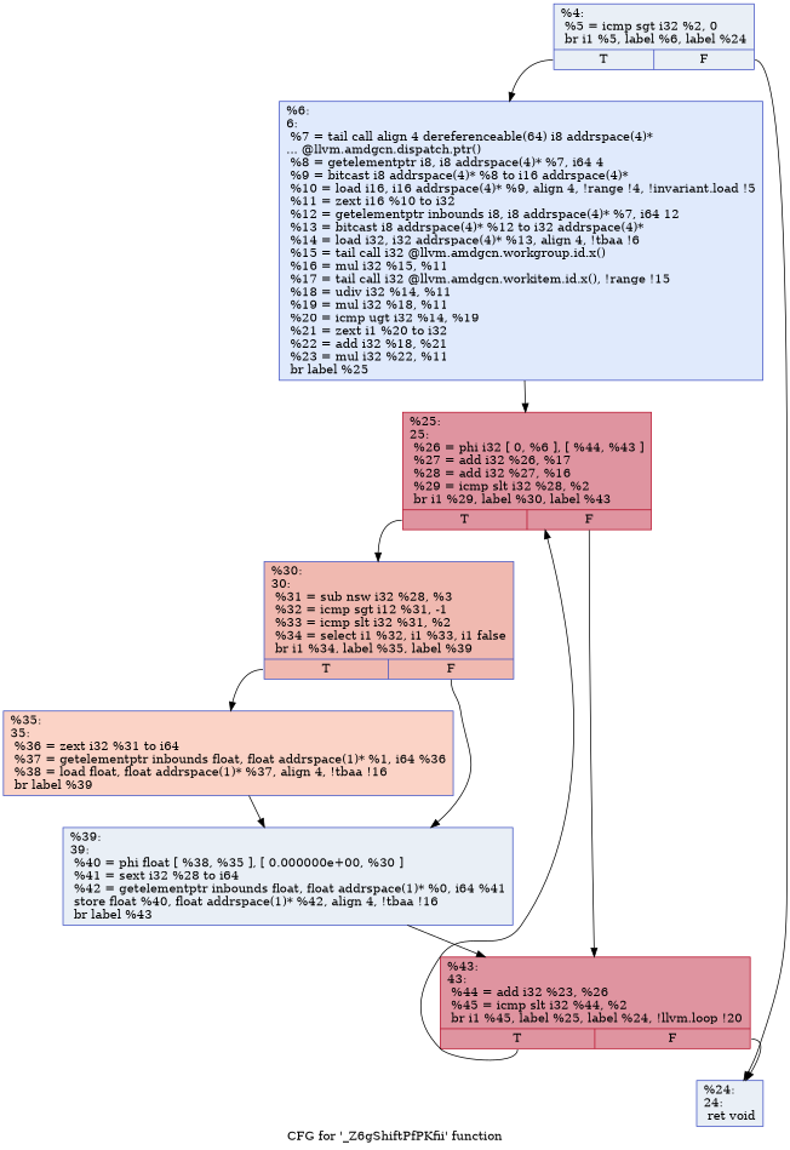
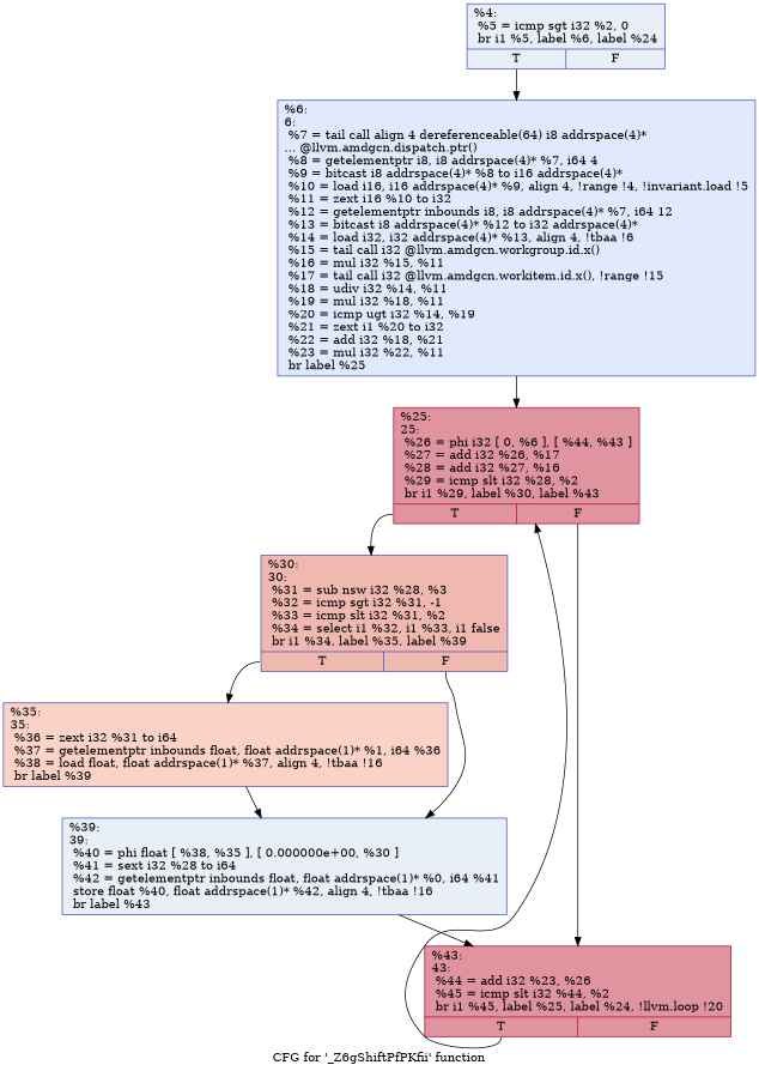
  digraph {
    label="CFG for '_Z6gShiftPfPKfii' function"
    node [color="#3d50c3ff" fillcolor="#cedaeb70" shape=record style=filled]
    edge [tailport=s0]
    n1 [label="{%4:\l  %5 = icmp sgt i32 %2, 0\l  br i1 %5, label %6, label %24\l|{<s0>T|<s1>F}}"]
    n2 [fillcolor="#b9d0f970" label="{%6:\l6:                                                \l  %7 = tail call align 4 dereferenceable(64) i8 addrspace(4)*\l... @llvm.amdgcn.dispatch.ptr()\l  %8 = getelementptr i8, i8 addrspace(4)* %7, i64 4\l  %9 = bitcast i8 addrspace(4)* %8 to i16 addrspace(4)*\l  %10 = load i16, i16 addrspace(4)* %9, align 4, !range !4, !invariant.load !5\l  %11 = zext i16 %10 to i32\l  %12 = getelementptr inbounds i8, i8 addrspace(4)* %7, i64 12\l  %13 = bitcast i8 addrspace(4)* %12 to i32 addrspace(4)*\l  %14 = load i32, i32 addrspace(4)* %13, align 4, !tbaa !6\l  %15 = tail call i32 @llvm.amdgcn.workgroup.id.x()\l  %16 = mul i32 %15, %11\l  %17 = tail call i32 @llvm.amdgcn.workitem.id.x(), !range !15\l  %18 = udiv i32 %14, %11\l  %19 = mul i32 %18, %11\l  %20 = icmp ugt i32 %14, %19\l  %21 = zext i1 %20 to i32\l  %22 = add i32 %18, %21\l  %23 = mul i32 %22, %11\l  br label %25\l}"]
-   n3 [label="{%24:\l24:                                               \l  ret void\l}"]
    n4 [color="#b70d28ff" fillcolor="#b70d2870" label="{%25:\l25:                                               \l  %26 = phi i32 [ 0, %6 ], [ %44, %43 ]\l  %27 = add i32 %26, %17\l  %28 = add i32 %27, %16\l  %29 = icmp slt i32 %28, %2\l  br i1 %29, label %30, label %43\l|{<s0>T|<s1>F}}"]
-   n5 [fillcolor="#de614d70" label="{%30:\l30:                                               \l  %31 = sub nsw i32 %28, %3\l  %32 = icmp sgt i12 %31, -1\l  %33 = icmp slt i32 %31, %2\l  %34 = select i1 %32, i1 %33, i1 false\l  br i1 %34, label %35, label %39\l|{<s0>T|<s1>F}}"]
+   n5 [fillcolor="#de614d70" label="{%30:\l30:                                               \l  %31 = sub nsw i32 %28, %3\l  %32 = icmp sgt i32 %31, -1\l  %33 = icmp slt i32 %31, %2\l  %34 = select i1 %32, i1 %33, i1 false\l  br i1 %34, label %35, label %39\l|{<s0>T|<s1>F}}"]
    n6 [color="#b70d28ff" fillcolor="#b70d2870" label="{%43:\l43:                                               \l  %44 = add i32 %23, %26\l  %45 = icmp slt i32 %44, %2\l  br i1 %45, label %25, label %24, !llvm.loop !20\l|{<s0>T|<s1>F}}"]
    n7 [fillcolor="#f59c7d70" label="{%35:\l35:                                               \l  %36 = zext i32 %31 to i64\l  %37 = getelementptr inbounds float, float addrspace(1)* %1, i64 %36\l  %38 = load float, float addrspace(1)* %37, align 4, !tbaa !16\l  br label %39\l}"]
    n8 [label="{%39:\l39:                                               \l  %40 = phi float [ %38, %35 ], [ 0.000000e+00, %30 ]\l  %41 = sext i32 %28 to i64\l  %42 = getelementptr inbounds float, float addrspace(1)* %0, i64 %41\l  store float %40, float addrspace(1)* %42, align 4, !tbaa !16\l  br label %43\l}"]
    n1 -> n2
-   n1 -> n3 [tailport=s1]
    n2 -> n4
    n4 -> n5
    n4 -> n6 [tailport=s1]
    n5 -> n7
    n5 -> n8 [tailport=s1]
-   n6 -> n3 [tailport=s1]
    n6 -> n4
    n7 -> n8
    n8 -> n6
  }
